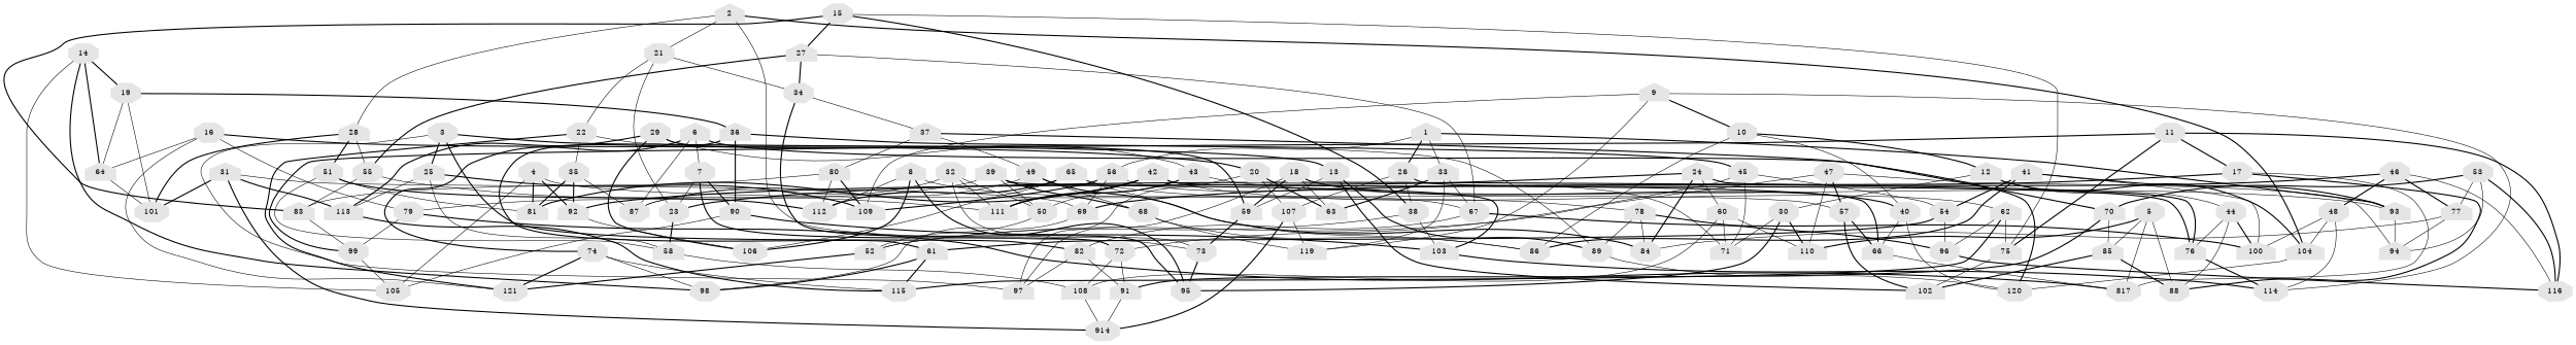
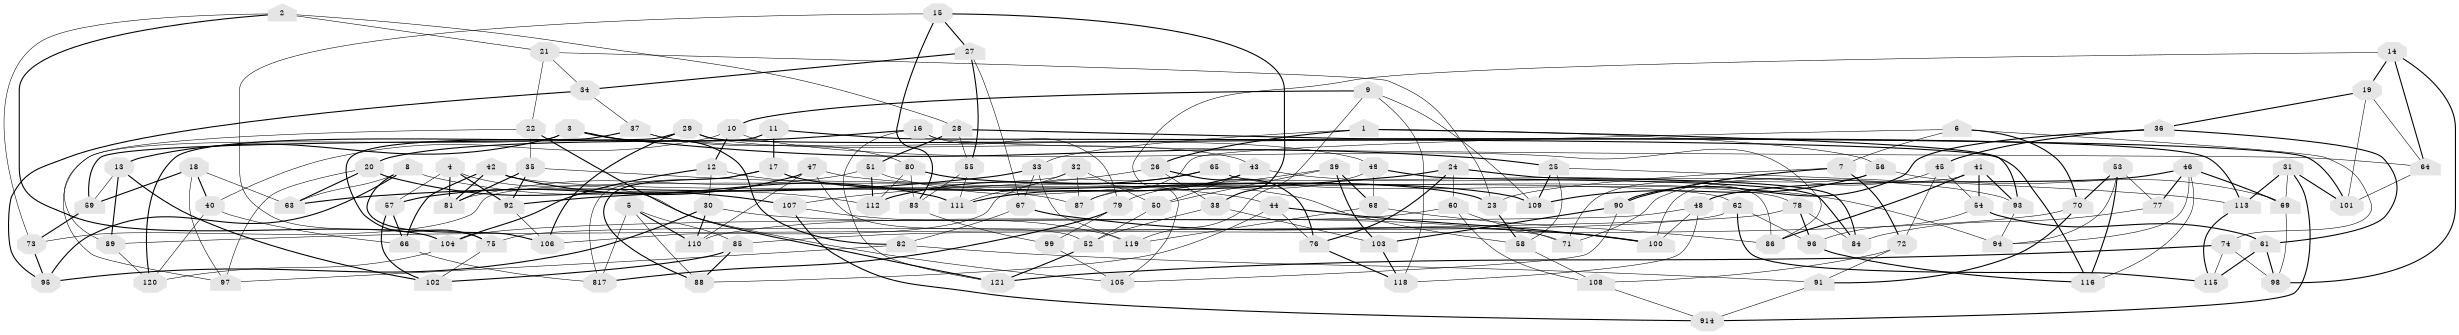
  graph {
    node [color=gray90 shape=octagon style=filled]
    edge [style=solid]
    1 [shape=house]
    26
    33 [shape=house]
    56 [shape=house]
    93 [shape=house]
    38
    107
    76 [shape=house]
    63 [shape=house]
    119 [shape=house]
    67
    109 [shape=house]
    71 [shape=house]
    69 [shape=house]
    94 [shape=house]
    2 [shape=house]
    21
    28 [shape=house]
    73
    104 [shape=house]
    23
    22
    34
    101
    55
    51
    95
    120
    3
    13
    25 [shape=house]
    82 [shape=house]
    97 [shape=house]
    59 [shape=house]
    89
    102 [shape=house]
    58 [shape=house]
    113 [shape=house]
    91 [shape=house]
    4
    57
    81 [shape=house]
    92 [shape=house]
    105
    66 [shape=house]
    106
    85 [shape=house]
    5
    88
    110 [shape=house]
    n51 [label=817]
    6 [shape=house]
    7
    70 [shape=house]
    74
    87
    72
    90 [shape=house]
    98
    121
    115
    108 [shape=house]
    103 [shape=house]
    8 [shape=house]
    112
    9 [shape=house]
    10
-   118 [label=114]
+   118
    12 [shape=house]
    40
    86
    30
    44
    11
    17
    75 [shape=house]
    99
    116
    100 [shape=house]
    14
    19
    64 [shape=house]
    36 [shape=house]
    15
    27 [shape=house]
    83 [shape=house]
    52 [shape=house]
    16
    20
    79
    18
    45
    61 [shape=house]
    n94 [label=914]
    35
    37 [shape=house]
    24 [shape=house]
    60 [shape=house]
    84
    111 [shape=house]
    29
    43 [shape=house]
    50
    31 [shape=house]
    32
    49
    80 [shape=house]
    54
    68
    39 [shape=house]
    41 [shape=house]
    96
    42 [shape=house]
    62 [shape=house]
    46
    48
    77 [shape=house]
    47
    53
    65 [shape=house]
    78 [shape=house]
    1 -- 26 [style=bold]
    1 -- 33
    1 -- 56
    1 -- 93 [style=bold]
    26 -- 38
    26 -- 107
    26 -- 76 [style=bold]
    33 -- 63 [style=bold]
    33 -- 119
    33 -- 67
    56 -- 109 [style=bold]
    56 -- 71
    56 -- 69
    93 -- 94
    38 -- 103
    38 -- 52
    107 -- 119
    107 -- n94 [style=bold]
    76 -- 118 [style=bold]
    67 -- 82
    67 -- 100 [style=bold]
    69 -- 98
    2 -- 21
    2 -- 28
    2 -- 73
    2 -- 104 [style=bold]
    21 -- 23
    21 -- 22
    21 -- 34
    28 -- 101 [style=bold]
    28 -- 55
    28 -- 51 [style=bold]
    73 -- 95 [style=bold]
    104 -- 120
    23 -- 58 [style=bold]
    22 -- 89
    22 -- 121 [style=bold]
    22 -- 35
    34 -- 95 [style=bold]
    34 -- 37
    55 -- 83
    55 -- 111
    51 -- 58
    51 -- 81
    51 -- 112 [style=bold]
    3 -- 13 [style=bold]
    3 -- 25 [style=bold]
    3 -- 82 [style=bold]
    3 -- 97
    13 -- 59
    13 -- 89 [style=bold]
    13 -- 102 [style=bold]
    25 -- 109 [style=bold]
    25 -- 58
    25 -- 113
    82 -- 97
    82 -- 91
    59 -- 73 [style=bold]
    89 -- 120
    58 -- 108
    113 -- 115 [style=bold]
    91 -- n94
    4 -- 57
    4 -- 81 [style=bold]
    4 -- 92 [style=bold]
    4 -- 105
    57 -- 102 [style=bold]
    57 -- 66 [style=bold]
    92 -- 106
    66 -- n51
    85 -- 102 [style=bold]
    85 -- 88 [style=bold]
    5 -- 85
    5 -- 88
    5 -- 110 [style=bold]
    5 -- n51
    6 -- 7
    6 -- 70 [style=bold]
-   6 -- 74 [style=bold]
+   6 -- 74
    6 -- 87
    7 -- 23
    7 -- 72 [style=bold]
    7 -- 90 [style=bold]
    70 -- 91 [style=bold]
    70 -- 85
    74 -- 98
    74 -- 121 [style=bold]
    74 -- 115
    72 -- 91
    72 -- 108
    90 -- 105
    90 -- 103 [style=bold]
    108 -- n94
    103 -- 118 [style=bold]
-   8 -- 67
+   8 -- 63
    8 -- 95 [style=bold]
    8 -- 106 [style=bold]
    8 -- 112
    9 -- 119
    9 -- 109
    9 -- 10 [style=bold]
    9 -- 118
    10 -- 12 [style=bold]
    10 -- 40
    10 -- 86
    12 -- 104 [style=bold]
    12 -- 30
    12 -- 44
    40 -- 120
    40 -- 66
    30 -- 71
    30 -- 95 [style=bold]
    30 -- 110 [style=bold]
    44 -- 76
    44 -- 88
    44 -- 100 [style=bold]
    11 -- 17 [style=bold]
    11 -- 75 [style=bold]
-   11 -- 99 [style=bold]
    11 -- 116 [style=bold]
    17 -- 23 [style=bold]
    17 -- 88 [style=bold]
    17 -- n51
    75 -- 102
    99 -- 105
    14 -- 105
    14 -- 98 [style=bold]
    14 -- 19 [style=bold]
    14 -- 64 [style=bold]
    19 -- 101
    19 -- 64
    19 -- 36 [style=bold]
    64 -- 101
    36 -- 90 [style=bold]
    36 -- 45 [style=bold]
    36 -- 61 [style=bold]
    15 -- 38 [style=bold]
    15 -- 75
    15 -- 27 [style=bold]
    15 -- 83 [style=bold]
    27 -- 67
    27 -- 34 [style=bold]
    27 -- 55 [style=bold]
    83 -- 99
    52 -- 121 [style=bold]
    16 -- 121
    16 -- 64
    16 -- 20 [style=bold]
    16 -- 79
-   20 -- 107
+   20 -- 107 [style=bold]
    20 -- 63 [style=bold]
    20 -- 97
    79 -- n51 [style=bold]
    79 -- 99
    18 -- 63
    18 -- 97
    18 -- 59 [style=bold]
    18 -- 40 [style=bold]
    45 -- 71
    45 -- 72
    45 -- 54
    61 -- 98 [style=bold]
    61 -- 115 [style=bold]
    35 -- 81 [style=bold]
    35 -- 92 [style=bold]
    35 -- 87
    37 -- 120 [style=bold]
    37 -- 49
    37 -- 80
    24 -- 76 [style=bold]
    24 -- 92 [style=bold]
    24 -- 60
    24 -- 84 [style=bold]
    60 -- 71
    60 -- 110
    60 -- 108
    29 -- 59 [style=bold]
    29 -- 113 [style=bold]
    29 -- 106 [style=bold]
    29 -- 43
    43 -- 93
    43 -- 111 [style=bold]
    43 -- 50
    50 -- 52
    31 -- 69
    31 -- 101 [style=bold]
    31 -- 113 [style=bold]
    31 -- n94 [style=bold]
    32 -- 73
    32 -- 87
    32 -- 111
    32 -- 50
    49 -- 87
    49 -- 84 [style=bold]
    49 -- 68
    80 -- 109 [style=bold]
    80 -- 112
    80 -- 83
    54 -- 61 [style=bold]
    54 -- 96
    68 -- 119
    68 -- 86
    39 -- 103 [style=bold]
    39 -- 79
    39 -- 50
    39 -- 68 [style=bold]
    41 -- 93 [style=bold]
    41 -- 86 [style=bold]
    41 -- 100
    41 -- 54 [style=bold]
    96 -- 116 [style=bold]
    42 -- 81 [style=bold]
    42 -- 66 [style=bold]
    42 -- 111 [style=bold]
    42 -- 62
    62 -- 115 [style=bold]
    62 -- 75
    62 -- 96
    46 -- 69 [style=bold]
    46 -- 116
    46 -- 48 [style=bold]
    46 -- 77 [style=bold]
    48 -- 104
    48 -- 118
    48 -- 100
-   77 -- 94
+   46 -- 94
    77 -- 84
    47 -- 94
    47 -- 57 [style=bold]
    47 -- 110
    47 -- 52
    53 -- 94
    53 -- 70 [style=bold]
    53 -- 116 [style=bold]
    53 -- 77
    65 -- 106
    65 -- 112 [style=bold]
    65 -- 86
    65 -- 78
    78 -- 89
    78 -- 84
    78 -- 96 [style=bold]
  }
